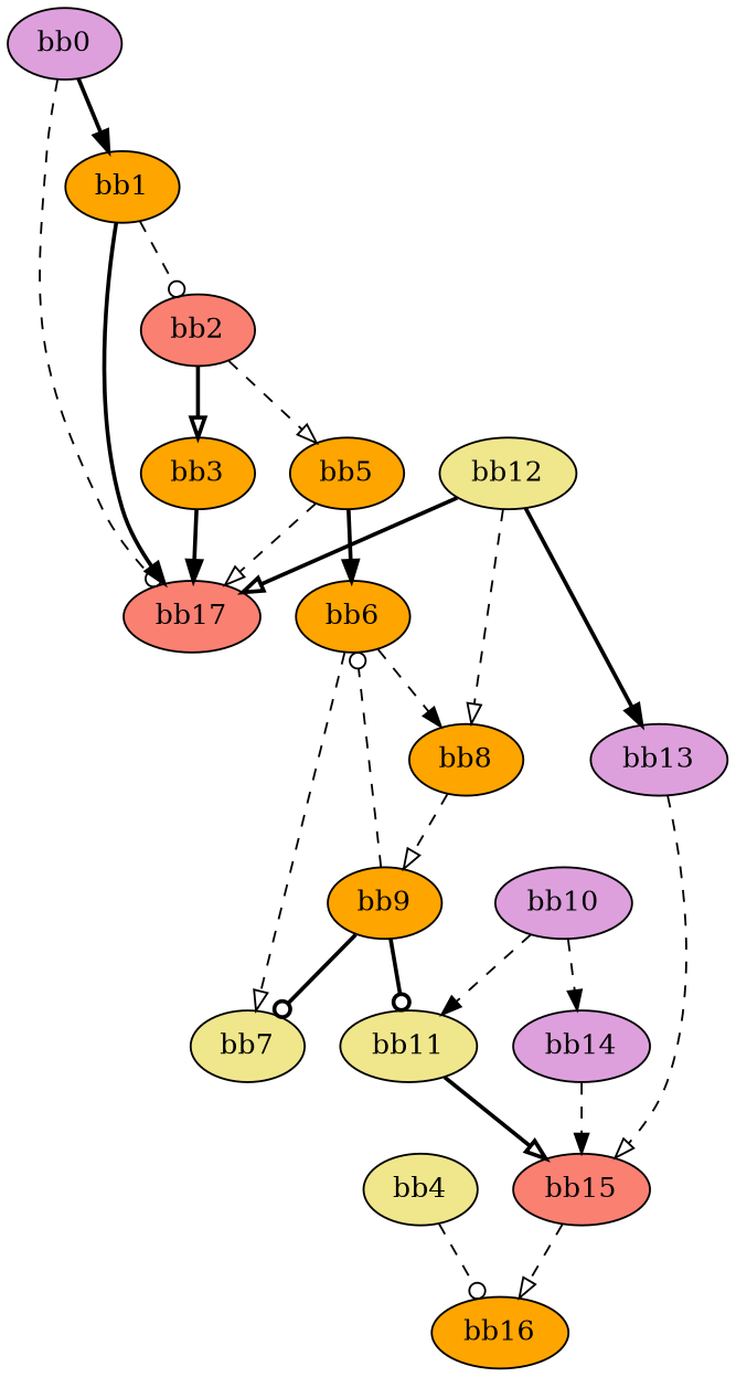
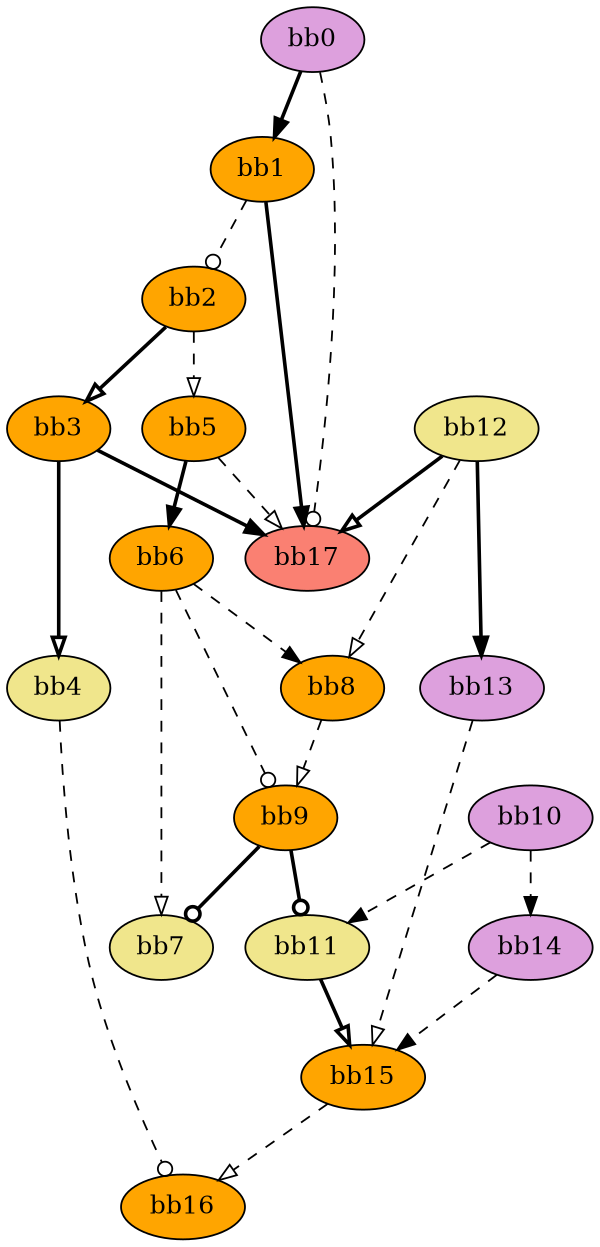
  digraph {
    node [fillcolor=orange style=filled]
    edge [arrowhead=onormal style=dashed]
    n1 [fillcolor=plum label="bb0\l"]
    n2 [label="bb1\l"]
    n3 [fillcolor=salmon label="bb17\l"]
-   n4 [fillcolor=salmon label="bb2\l"]
+   n4 [label="bb2\l"]
    n5 [label="bb3\l"]
    n6 [label="bb5\l"]
    n7 [fillcolor=khaki label="bb4\l"]
    n8 [label="bb6\l"]
    n9 [label="bb16\l"]
    n10 [fillcolor=khaki label="bb7\l"]
    n11 [label="bb8\l"]
    n12 [label="bb9\l"]
    n13 [fillcolor=khaki label="bb11\l"]
    n14 [fillcolor=khaki label="bb12\l"]
    n15 [fillcolor=plum label="bb13\l"]
    n16 [fillcolor=plum label="bb10\l"]
    n17 [fillcolor=plum label="bb14\l"]
-   n18 [fillcolor=salmon label="bb15\l"]
+   n18 [label="bb15\l"]
    n1 -> n2 [arrowhead=normal style=bold]
    n1 -> n3 [arrowhead=odot]
    n2 -> n3 [arrowhead=normal style=bold]
    n2 -> n4 [arrowhead=odot]
    n4 -> n5 [style=bold]
    n4 -> n6
    n5 -> n3 [arrowhead=normal style=bold]
+   n5 -> n7 [style=bold]
    n6 -> n3
    n6 -> n8 [arrowhead=normal style=bold]
    n7 -> n9 [arrowhead=odot]
    n8 -> n10
    n8 -> n11 [arrowhead=normal]
-   n12 -> n8 [arrowhead=odot]
+   n8 -> n12 [arrowhead=odot]
    n11 -> n12
    n12 -> n10 [arrowhead=odot style=bold]
    n12 -> n13 [arrowhead=odot style=bold]
    n13 -> n18 [style=bold]
    n14 -> n3 [style=bold]
    n14 -> n11
    n14 -> n15 [arrowhead=normal style=bold]
    n15 -> n18
    n16 -> n13 [arrowhead=normal]
    n16 -> n17 [arrowhead=normal]
    n17 -> n18 [arrowhead=normal]
    n18 -> n9
  }
